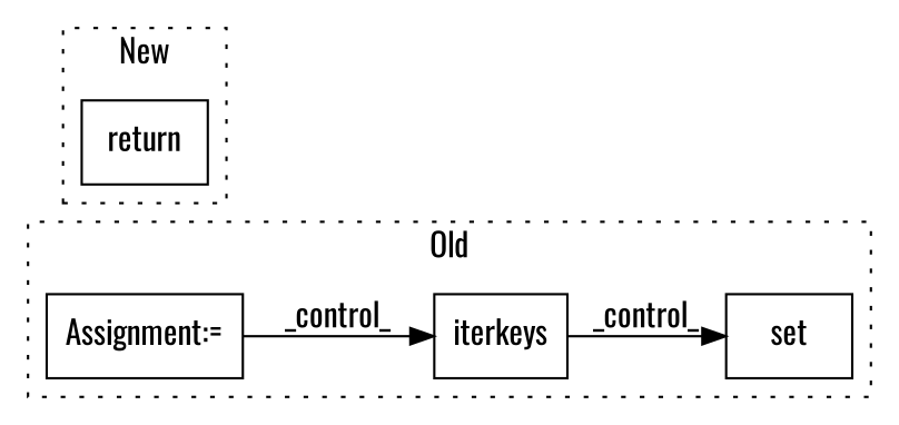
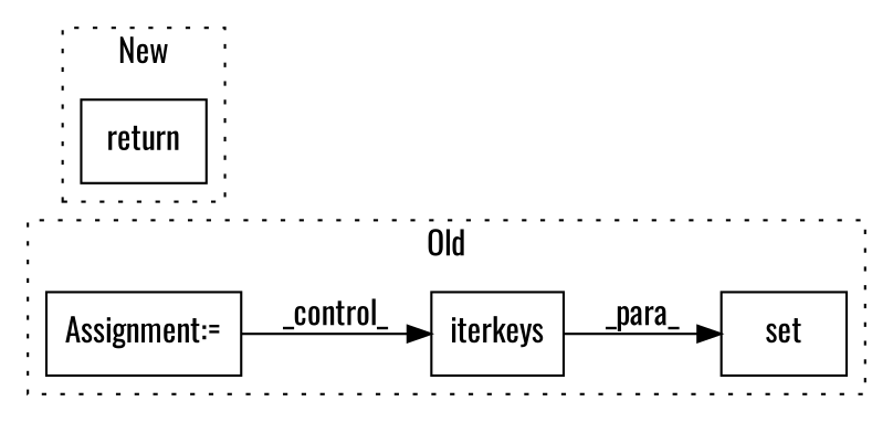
  digraph {
    fontname=Oswald
    rankdir=LR
    node [a=32 fontname=Oswald shape=box]
    edge [fontname=Oswald]
    n1 [l="9,1" label=iterkeys s="8103,8146"]
    n2 [l="4,1" label=set s="8095,8147"]
    n3 [a=7 l=3 label="Assignment:=" s=7683]
    n4 [a=41 l=7 label=return s=9641]
    subgraph cluster_1 {
      label=Old
      style=dotted
      n1
      n2
      n3
    }
    subgraph cluster_2 {
      label=New
      style=dotted
      n4
    }
-   n1 -> n2 [label=_control_]
+   n1 -> n2 [label=_para_]
    n3 -> n1 [label=_control_]
  }
